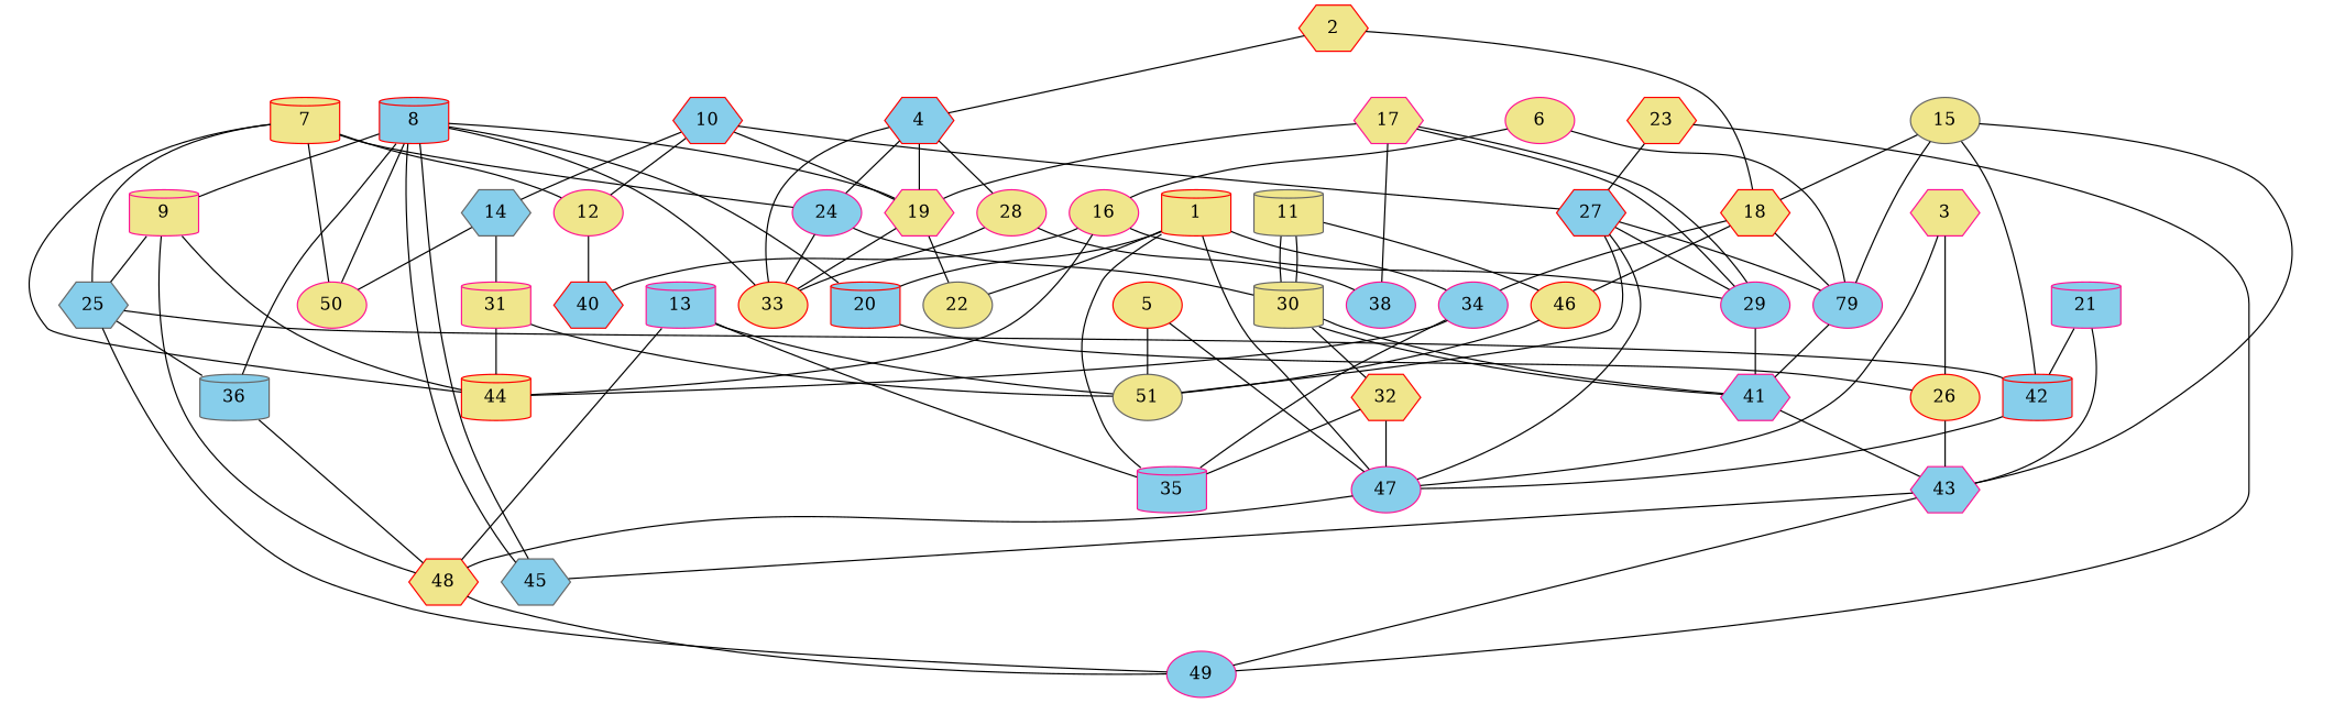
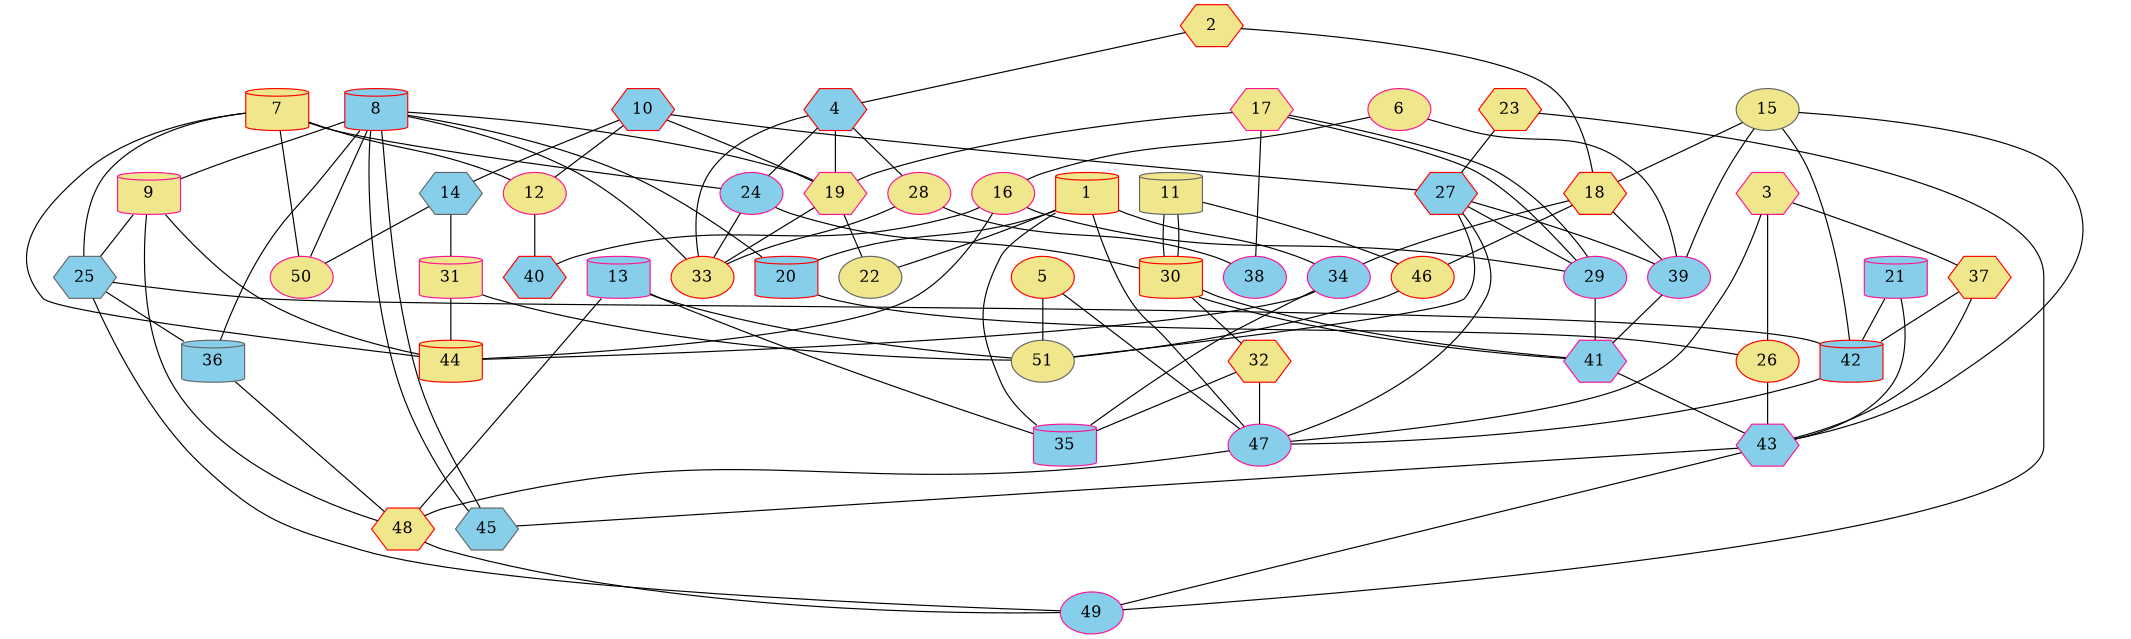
  graph {
    node [color=deeppink fillcolor=khaki shape=ellipse style=filled]
    1 [color=red shape=cylinder]
    20 [color=red fillcolor=skyblue shape=cylinder]
    22 [color=gray40]
    34 [fillcolor=skyblue]
    35 [fillcolor=skyblue shape=cylinder]
    47 [fillcolor=skyblue]
    26 [color=red]
    44 [color=red shape=cylinder]
    48 [color=red shape=hexagon]
    2 [color=red shape=hexagon]
    4 [color=red fillcolor=skyblue shape=hexagon]
    18 [color=red shape=hexagon]
    19 [shape=hexagon]
    24 [fillcolor=skyblue]
    28
    33 [color=red]
-   39 [fillcolor=skyblue label=79]
+   39 [fillcolor=skyblue]
    46 [color=red]
    3 [shape=hexagon]
+   37 [color=red shape=hexagon]
    43 [fillcolor=skyblue shape=hexagon]
    42 [color=red fillcolor=skyblue shape=cylinder]
-   30 [color=gray40 shape=cylinder]
+   30 [color=red shape=cylinder]
    38 [fillcolor=skyblue]
    5 [color=red]
    51 [color=gray40]
    6
    16
    40 [color=red fillcolor=skyblue shape=hexagon]
    29 [fillcolor=skyblue]
    41 [fillcolor=skyblue shape=hexagon]
    7 [color=red shape=cylinder]
    12
    25 [color=gray40 fillcolor=skyblue shape=hexagon]
    50
    36 [color=gray40 fillcolor=skyblue shape=cylinder]
    49 [fillcolor=skyblue]
    8 [color=red fillcolor=skyblue shape=cylinder]
    9 [shape=cylinder]
    45 [color=gray40 fillcolor=skyblue shape=hexagon]
    10 [color=red fillcolor=skyblue shape=hexagon]
    14 [color=gray40 fillcolor=skyblue shape=hexagon]
    27 [color=red fillcolor=skyblue shape=hexagon]
    31 [shape=cylinder]
    11 [color=gray40 shape=cylinder]
    32 [color=red shape=hexagon]
    13 [fillcolor=skyblue shape=cylinder]
    15 [color=gray40]
    17 [shape=hexagon]
    21 [fillcolor=skyblue shape=cylinder]
    23 [color=red shape=hexagon]
    1 -- 20
    1 -- 22
    1 -- 34
    1 -- 35
    1 -- 47
    20 -- 26
    34 -- 35
    34 -- 44
    47 -- 48
    26 -- 43
    48 -- 49
    2 -- 4
    2 -- 18
    4 -- 19
    4 -- 24
    4 -- 28
    4 -- 33
    18 -- 34
    18 -- 39
    18 -- 46
    19 -- 22
    19 -- 33
    24 -- 33
    24 -- 30
    28 -- 33
    28 -- 38
    39 -- 41
    46 -- 51
    3 -- 47
    3 -- 26
+   3 -- 37
+   37 -- 43
+   37 -- 42
    43 -- 49
    43 -- 45
    42 -- 47
    30 -- 41
    30 -- 41
    30 -- 32
    5 -- 47
    5 -- 51
    6 -- 39
    6 -- 16
    16 -- 44
    16 -- 40
    16 -- 29
    29 -- 41
    41 -- 43
    7 -- 44
    7 -- 24
    7 -- 12
    7 -- 25
    7 -- 50
    12 -- 40
    25 -- 42
    25 -- 36
    25 -- 49
    36 -- 48
    8 -- 20
    8 -- 19
    8 -- 33
    8 -- 50
    8 -- 36
    8 -- 9
    8 -- 45
    8 -- 45
    9 -- 44
    9 -- 48
    9 -- 25
    10 -- 19
    10 -- 12
    10 -- 14
    10 -- 27
    14 -- 50
    14 -- 31
    27 -- 47
    27 -- 39
    27 -- 51
    27 -- 29
    31 -- 44
    31 -- 51
    11 -- 46
    11 -- 30
    11 -- 30
    32 -- 35
    32 -- 47
    13 -- 35
    13 -- 48
    13 -- 51
    15 -- 18
    15 -- 39
    15 -- 43
    15 -- 42
    17 -- 19
    17 -- 38
    17 -- 29
    17 -- 29
    21 -- 43
    21 -- 42
    23 -- 49
    23 -- 27
  }
